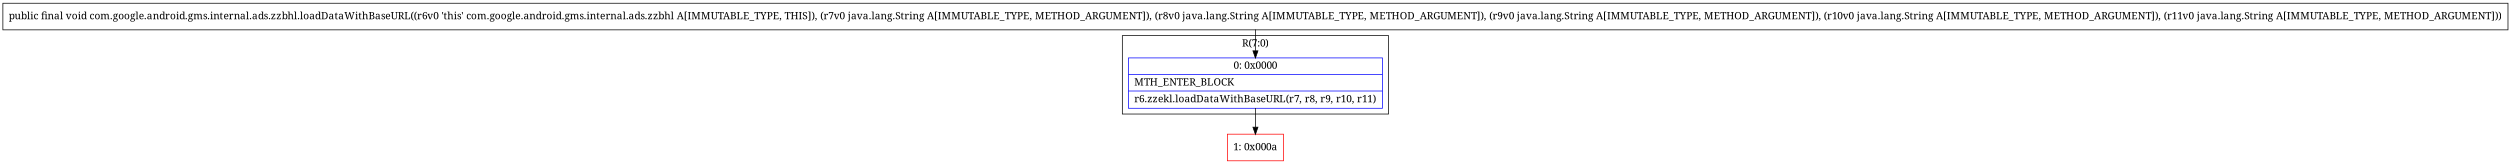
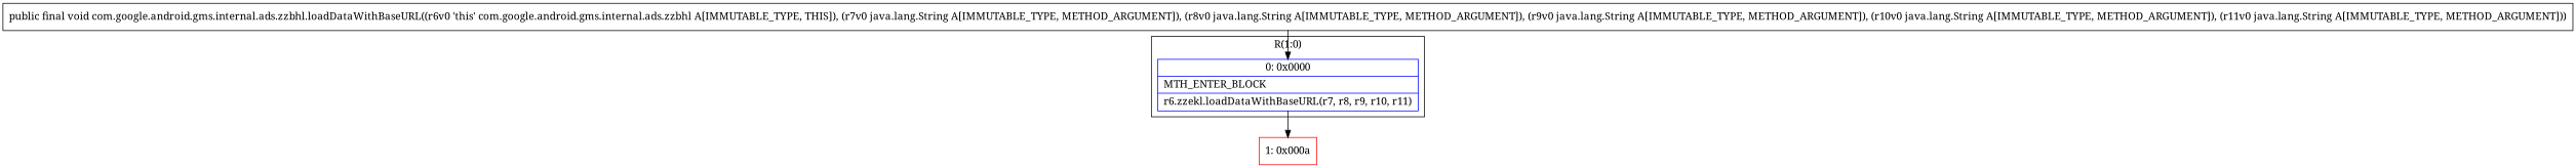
  digraph {
    fontname="Noto Serif"
    node [shape=record fontname="Noto Serif"]
    edge [fontname="Noto Serif"]
    n1 [color=blue label="{0\:\ 0x0000|MTH_ENTER_BLOCK\l|r6.zzekl.loadDataWithBaseURL(r7, r8, r9, r10, r11)\l}"]
    n2 [color=red label="{1\:\ 0x000a}"]
    n3 [label="{public final void com.google.android.gms.internal.ads.zzbhl.loadDataWithBaseURL((r6v0 'this' com.google.android.gms.internal.ads.zzbhl A[IMMUTABLE_TYPE, THIS]), (r7v0 java.lang.String A[IMMUTABLE_TYPE, METHOD_ARGUMENT]), (r8v0 java.lang.String A[IMMUTABLE_TYPE, METHOD_ARGUMENT]), (r9v0 java.lang.String A[IMMUTABLE_TYPE, METHOD_ARGUMENT]), (r10v0 java.lang.String A[IMMUTABLE_TYPE, METHOD_ARGUMENT]), (r11v0 java.lang.String A[IMMUTABLE_TYPE, METHOD_ARGUMENT])) }"]
    subgraph cluster_1 {
-     label="R(7:0)"
+     label="R(1:0)"
      n1
    }
    n1 -> n2
    n3 -> n1
  }
